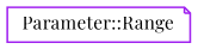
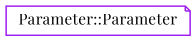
  digraph {
    rankdir=LR
    fontname="Playfair Display"
-   n1 [color=purple fillcolor=white fontname="Playfair Display" fontsize=10 height=0.2 label="Parameter::Range" shape=note style=filled width=0.4]
+   n1 [color=purple fillcolor=white fontname="Playfair Display" fontsize=10 height=0.2 label="Parameter::Parameter" shape=note style=filled width=0.4]
  }
